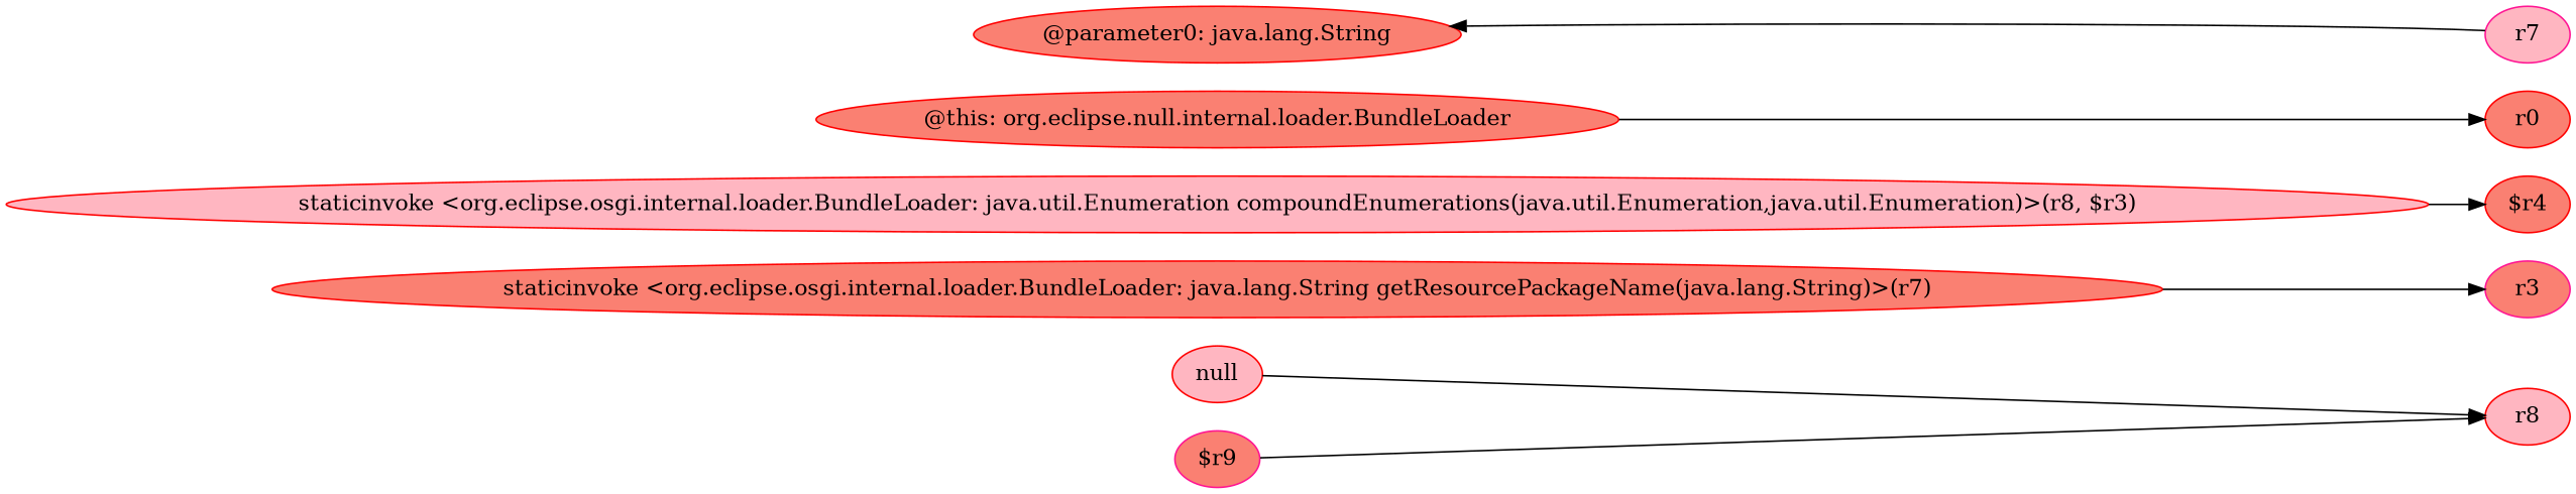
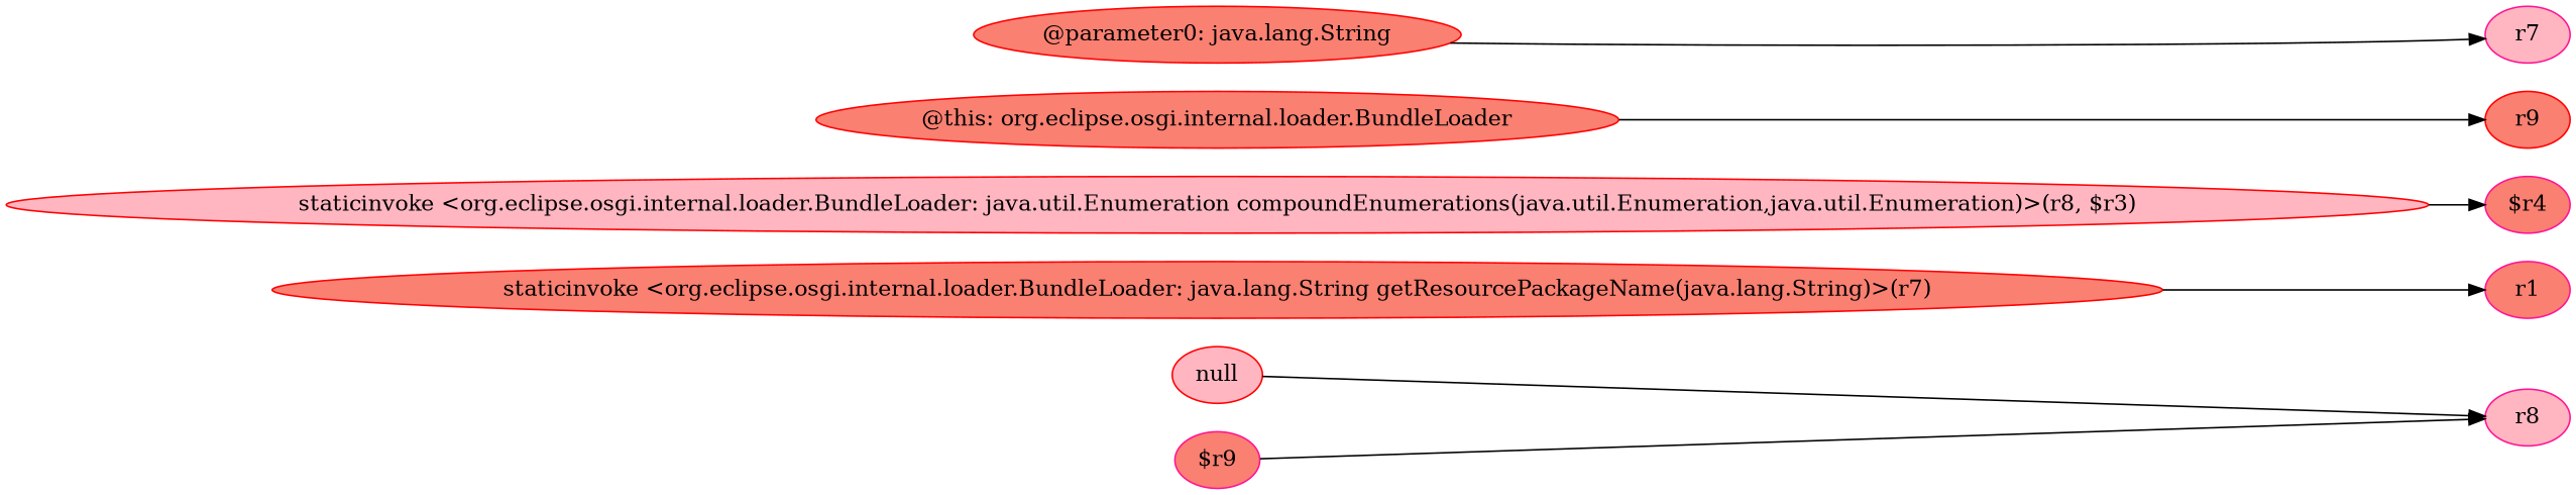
  digraph {
    rankdir=LR
    node [color=red fillcolor=salmon style=filled]
    n1 [fillcolor=lightpink label=null]
-   n2 [fillcolor=lightpink label=r8]
+   n2 [color=deeppink fillcolor=lightpink label=r8]
    n3 [color=deeppink label="$r9"]
    n4 [label="staticinvoke <org.eclipse.osgi.internal.loader.BundleLoader: java.lang.String getResourcePackageName(java.lang.String)>(r7)"]
-   n5 [color=deeppink label=r3]
+   n5 [color=deeppink label=r1]
    n6 [fillcolor=lightpink label="staticinvoke <org.eclipse.osgi.internal.loader.BundleLoader: java.util.Enumeration compoundEnumerations(java.util.Enumeration,java.util.Enumeration)>(r8, $r3)"]
-   n7 [label="$r4"]
-   n8 [label="@this: org.eclipse.null.internal.loader.BundleLoader"]
-   n9 [label=r0]
+   n7 [color=deeppink label="$r4"]
+   n8 [label="@this: org.eclipse.osgi.internal.loader.BundleLoader"]
+   n9 [label=r9]
    n10 [label="@parameter0: java.lang.String"]
    n11 [color=deeppink fillcolor=lightpink label=r7]
    n1 -> n2
    n3 -> n2
    n4 -> n5
    n6 -> n7
    n8 -> n9
-   n11 -> n10
+   n10 -> n11
  }
